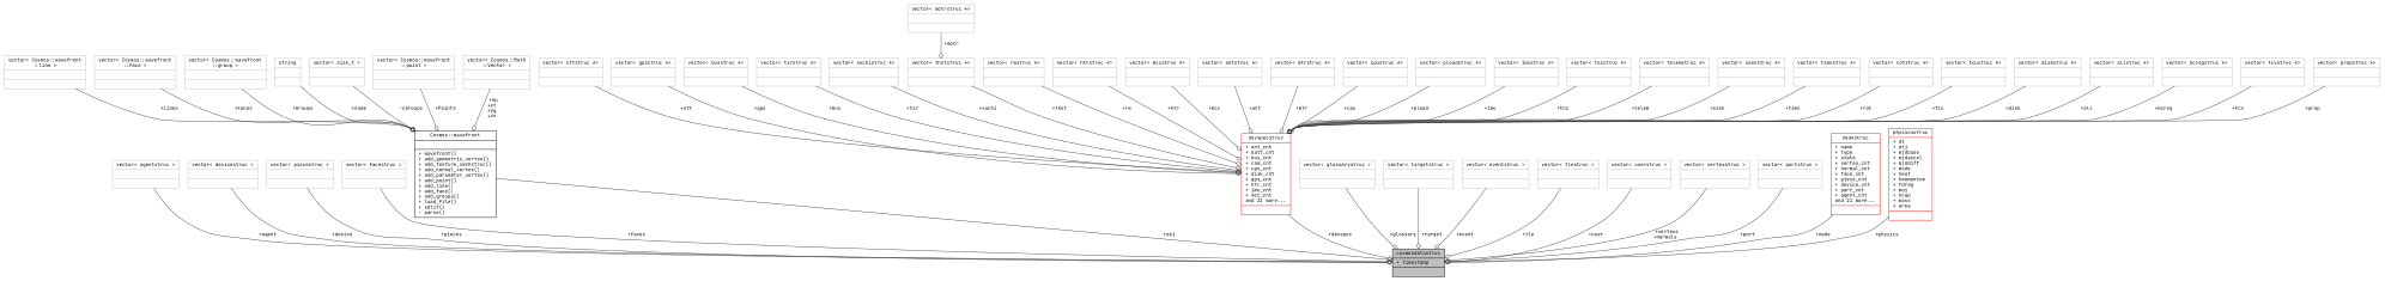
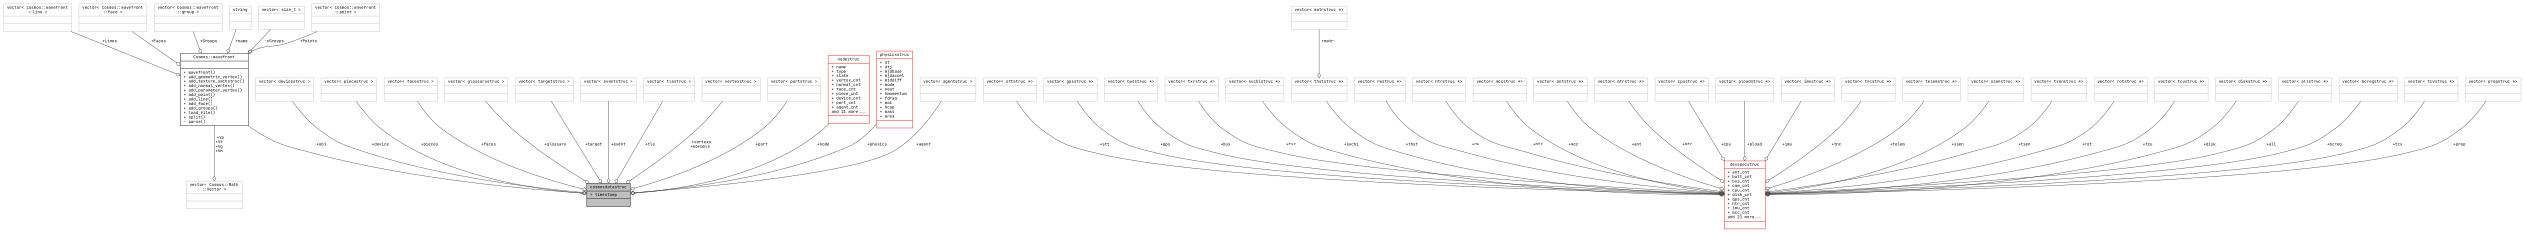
  digraph {
    fontname="JetBrains Mono"
    node [color=grey75 fillcolor=white fontname="JetBrains Mono" fontsize=10 shape=record style=filled]
    edge [arrowhead=odiamond color=grey25 fontname="JetBrains Mono" fontsize=10 labelfontname=Helvetica labelfontsize=10 style=solid]
    n1 [color=black fillcolor=grey75 fontcolor=black height=0.2 label="{cosmosdatastruc\n|+ timestamp\l|}" width=0.4]
    n2 [height=0.2 label="{vector\< agentstruc \>\n||}" width=0.4]
    n3 [height=0.2 label="{vector\< devicestruc \>\n||}" width=0.4]
    n4 [height=0.2 label="{vector\< piecestruc \>\n||}" width=0.4]
    n5 [height=0.2 label="{vector\< facestruc \>\n||}" width=0.4]
    n6 [color=black height=0.2 label="{Cosmos::wavefront\n||+ wavefront()\l+ add_geometric_vertex()\l+ add_texture_swchstruc()\l+ add_normal_vertex()\l+ add_parameter_vertex()\l+ add_point()\l+ add_line()\l+ add_face()\l+ add_groups()\l+ load_file()\l+ split()\l- parse()\l}" width=0.4]
    n7 [height=0.2 label="{vector\< Cosmos::wavefront\l::line \>\n||}" width=0.4]
    n8 [height=0.2 label="{vector\< Cosmos::wavefront\l::face \>\n||}" width=0.4]
    n9 [height=0.2 label="{vector\< Cosmos::wavefront\l::group \>\n||}" width=0.4]
    n10 [height=0.2 label="{string\n||}" width=0.4]
    n11 [height=0.2 label="{vector\< size_t \>\n||}" width=0.4]
    n12 [height=0.2 label="{vector\< Cosmos::wavefront\l::point \>\n||}" width=0.4]
    n13 [height=0.2 label="{vector\< Cosmos::Math\l::Vector \>\n||}" width=0.4]
    n14 [color=red height=0.2 label="{devspecstruc\n|+ ant_cnt\l+ batt_cnt\l+ bus_cnt\l+ cam_cnt\l+ cpu_cnt\l+ disk_cnt\l+ gps_cnt\l+ htr_cnt\l+ imu_cnt\l+ mcc_cnt\land 21 more...\l|}" width=0.4]
    n15 [height=0.2 label="{vector\< sttstruc *\>\n||}" width=0.4]
    n16 [height=0.2 label="{vector\< gpsstruc *\>\n||}" width=0.4]
    n17 [height=0.2 label="{vector\< busstruc *\>\n||}" width=0.4]
    n18 [height=0.2 label="{vector\< txrstruc *\>\n||}" width=0.4]
    n19 [height=0.2 label="{vector\< suchistruc *\>\n||}" width=0.4]
    n20 [height=0.2 label="{vector\< motrstruc *\>\n||}" width=0.4]
    n21 [height=0.2 label="{vector\< thststruc *\>\n||}" width=0.4]
    n22 [height=0.2 label="{vector\< rwstruc *\>\n||}" width=0.4]
    n23 [height=0.2 label="{vector\< htrstruc *\>\n||}" width=0.4]
    n24 [height=0.2 label="{vector\< mccstruc *\>\n||}" width=0.4]
    n25 [height=0.2 label="{vector\< antstruc *\>\n||}" width=0.4]
    n26 [height=0.2 label="{vector\< mtrstruc *\>\n||}" width=0.4]
    n27 [height=0.2 label="{vector\< cpustruc *\>\n||}" width=0.4]
    n28 [height=0.2 label="{vector\< ploadstruc *\>\n||}" width=0.4]
    n29 [height=0.2 label="{vector\< imustruc *\>\n||}" width=0.4]
    n30 [height=0.2 label="{vector\< tncstruc *\>\n||}" width=0.4]
    n31 [height=0.2 label="{vector\< telemstruc *\>\n||}" width=0.4]
    n32 [height=0.2 label="{vector\< ssenstruc *\>\n||}" width=0.4]
    n33 [height=0.2 label="{vector\< tsenstruc *\>\n||}" width=0.4]
    n34 [height=0.2 label="{vector\< rotstruc *\>\n||}" width=0.4]
    n35 [height=0.2 label="{vector\< tcustruc *\>\n||}" width=0.4]
    n36 [height=0.2 label="{vector\< diskstruc *\>\n||}" width=0.4]
    n37 [height=0.2 label="{vector\< allstruc *\>\n||}" width=0.4]
    n38 [height=0.2 label="{vector\< bcregstruc *\>\n||}" width=0.4]
    n39 [height=0.2 label="{vector\< tcvstruc *\>\n||}" width=0.4]
    n40 [height=0.2 label="{vector\< propstruc *\>\n||}" width=0.4]
    n41 [height=0.2 label="{vector\< glossarystruc \>\n||}" width=0.4]
    n42 [height=0.2 label="{vector\< targetstruc \>\n||}" width=0.4]
    n43 [height=0.2 label="{vector\< eventstruc \>\n||}" width=0.4]
    n44 [height=0.2 label="{vector\< tlestruc \>\n||}" width=0.4]
-   n45 [height=0.2 label="{vector\< userstruc \>\n||}" width=0.4]
    n46 [height=0.2 label="{vector\< vertexstruc \>\n||}" width=0.4]
    n47 [height=0.2 label="{vector\< portstruc \>\n||}" width=0.4]
    n48 [color=red height=0.2 label="{nodestruc\n|+ name\l+ type\l+ state\l+ vertex_cnt\l+ normal_cnt\l+ face_cnt\l+ piece_cnt\l+ device_cnt\l+ port_cnt\l+ agent_cnt\land 21 more...\l|}" width=0.4]
    n49 [color=red height=0.2 label="{physicsstruc\n|+ dt\l+ dtj\l+ mjdbase\l+ mjdaccel\l+ mjddiff\l+ mode\l+ heat\l+ hmomentum\l+ fdrag\l+ moi\l+ hcap\l+ mass\l+ area\l|}" width=0.4]
    n2 -> n1 [label=" +agent"]
    n3 -> n1 [label=" +device"]
    n4 -> n1 [label=" +pieces"]
    n5 -> n1 [label=" +faces"]
    n6 -> n1 [label=" +obj"]
    n7 -> n6 [label=" +Lines"]
    n8 -> n6 [label=" +Faces"]
    n9 -> n6 [label=" +Groups"]
    n10 -> n6 [label=" +name"]
    n11 -> n6 [label=" -cGroups"]
    n12 -> n6 [label=" +Points"]
-   n13 -> n6 [label=" +Vp\n+Vt\n+Vg\n+Vn"]
-   n14 -> n1 [label=" +devspec"]
+   n6 -> n13 [label=" +Vp\n+Vt\n+Vg\n+Vn"]
    n15 -> n14 [label=" +stt"]
    n16 -> n14 [label=" +gps"]
    n17 -> n14 [label=" +bus"]
    n18 -> n14 [label=" +txr"]
    n19 -> n14 [label=" +suchi"]
    n20 -> n21 [label=" +motr"]
    n21 -> n14 [label=" +thst"]
    n22 -> n14 [label=" +rw"]
    n23 -> n14 [label=" +htr"]
    n24 -> n14 [label=" +mcc"]
    n25 -> n14 [label=" +ant"]
    n26 -> n14 [label=" +mtr"]
    n27 -> n14 [label=" +cpu"]
    n28 -> n14 [label=" +pload"]
    n29 -> n14 [label=" +imu"]
    n30 -> n14 [label=" +tnc"]
    n31 -> n14 [label=" +telem"]
    n32 -> n14 [label=" +ssen"]
    n33 -> n14 [label=" +tsen"]
    n34 -> n14 [label=" +rot"]
    n35 -> n14 [label=" +tcu"]
    n36 -> n14 [label=" +disk"]
    n37 -> n14 [label=" +all"]
    n38 -> n14 [label=" +bcreg"]
    n39 -> n14 [label=" +tcv"]
    n40 -> n14 [label=" +prop"]
    n41 -> n1 [label=" +glossary"]
    n42 -> n1 [label=" +target"]
    n43 -> n1 [label=" +event"]
    n44 -> n1 [label=" +tle"]
-   n45 -> n1 [label=" +user"]
    n46 -> n1 [label=" +vertexs\n+normals"]
    n47 -> n1 [label=" +port"]
    n48 -> n1 [label=" +node"]
    n49 -> n1 [label=" +physics"]
  }
